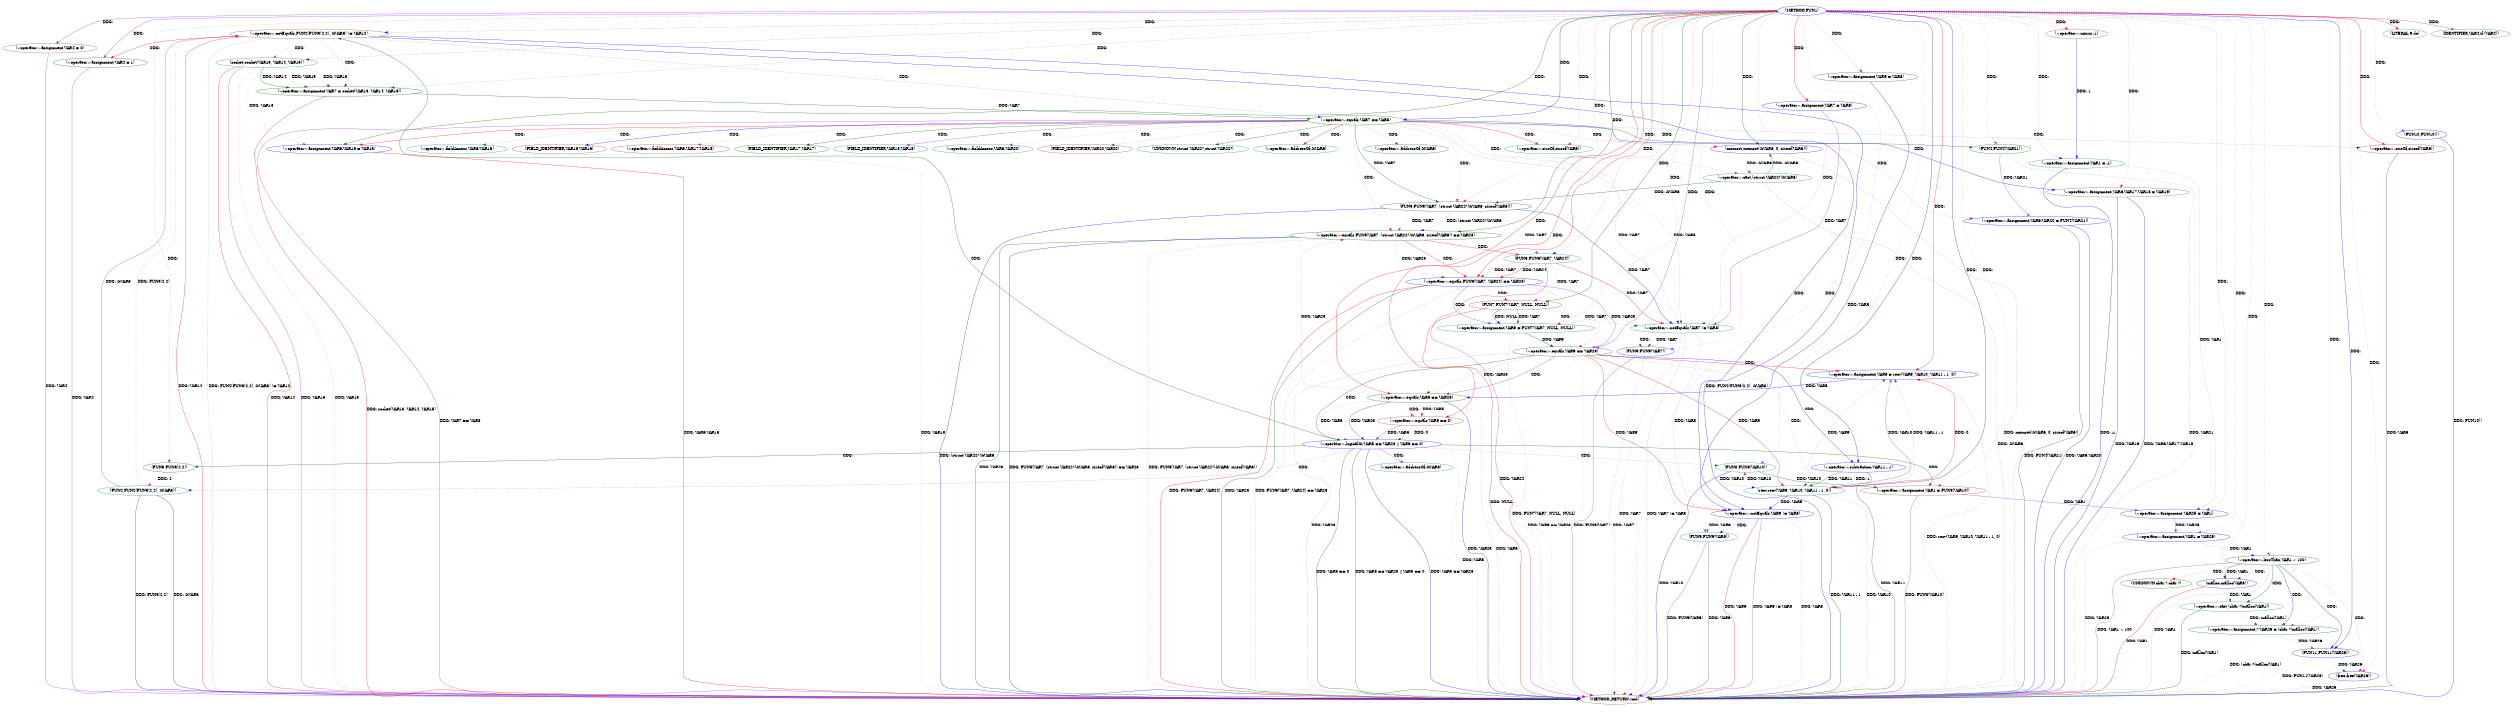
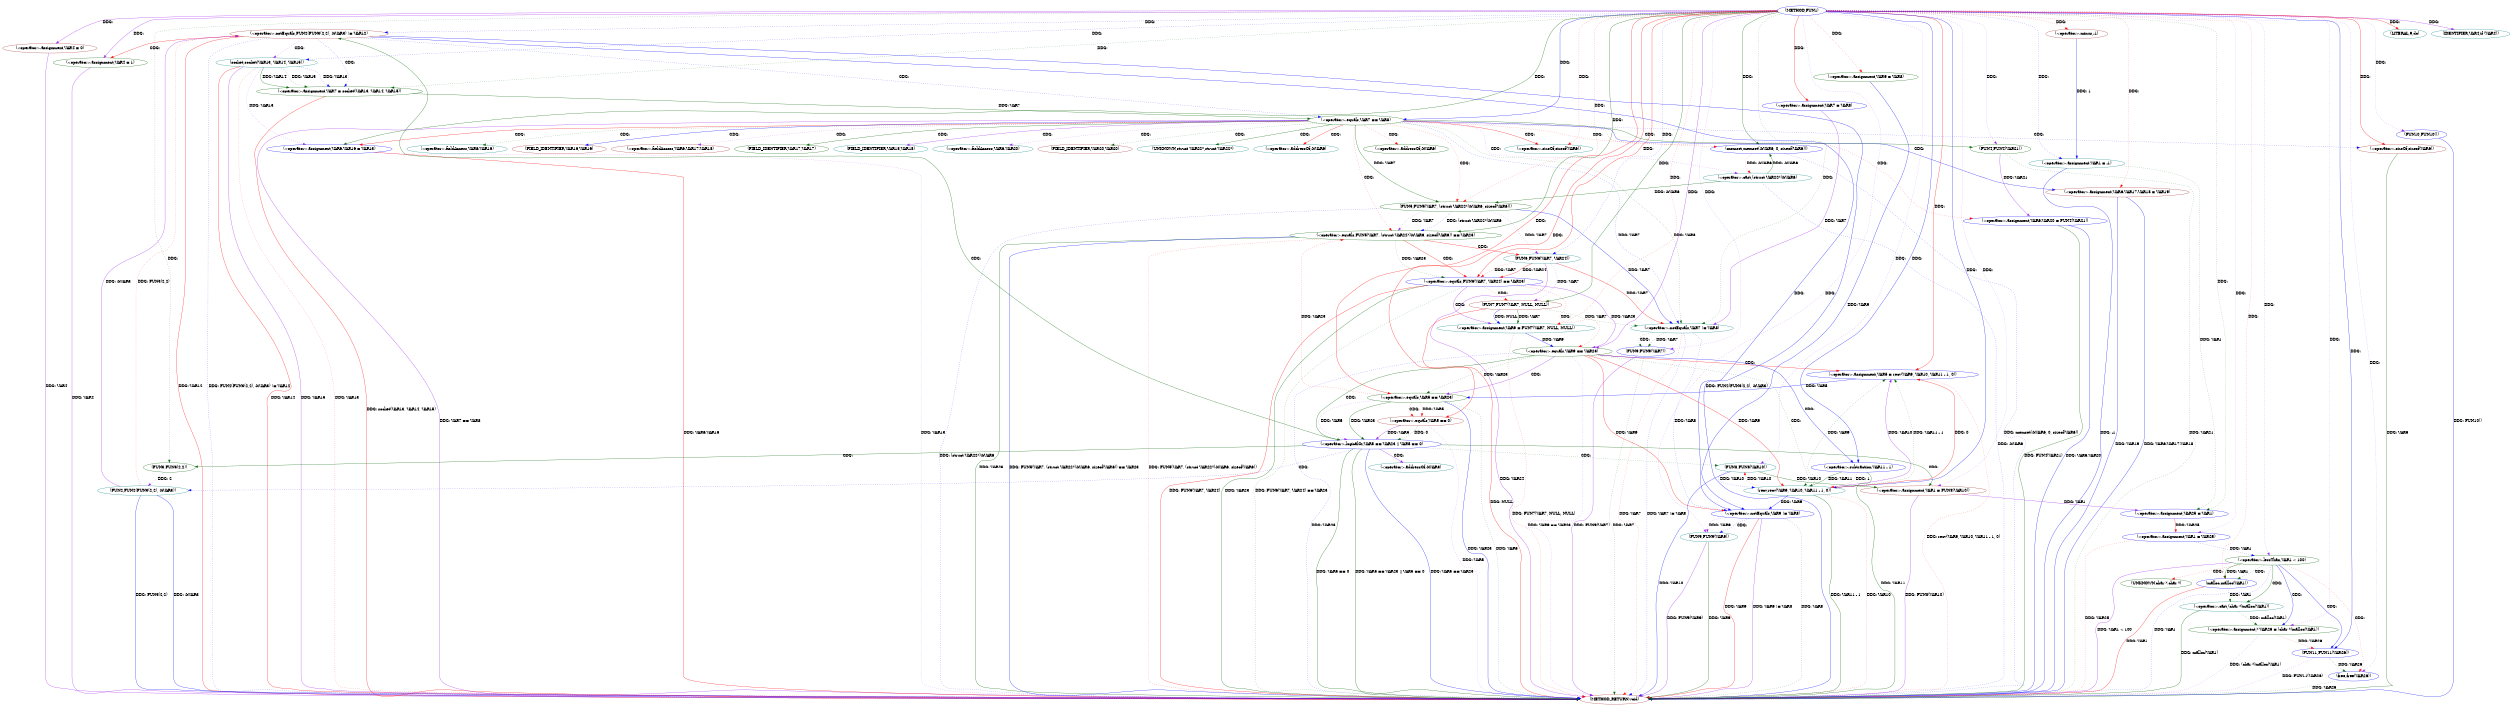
  digraph {
    node [color=teal]
    edge [color=darkgreen style=solid]
    n1 [color=blue label="(METHOD,FUN1)"]
    n2 [label="(<operator>.assignment,VAR1 = -1)"]
    n3 [color=brown label="(<operator>.minus,-1)"]
    n4 [color=brown label="(<operator>.assignment,VAR4 = 0)"]
    n5 [color=blue label="(<operator>.assignment,VAR7 = VAR8)"]
    n6 [color=darkgreen label="(<operator>.assignment,VAR9 = VAR8)"]
    n7 [color=brown label="(<operator>.notEquals,FUN2(FUN3(2,2), &VAR3) != VAR12)"]
    n8 [color=darkgreen label="(FUN3,FUN3(2,2))"]
    n9 [color=darkgreen label="(<operator>.assignment,VAR4 = 1)"]
    n10 [color=darkgreen label="(<operator>.assignment,VAR7 = socket(VAR13, VAR14, VAR15))"]
    n11 [label="(socket,socket(VAR13, VAR14, VAR15))"]
    n12 [color=darkgreen label="(<operator>.equals,VAR7 == VAR8)"]
    n13 [color=blue label="(memset,memset(&VAR6, 0, sizeof(VAR6)))"]
    n14 [label="(<operator>.sizeOf,sizeof(VAR6))"]
    n15 [color=blue label="(<operator>.assignment,VAR6.VAR16 = VAR13)"]
    n16 [color=brown label="(<operator>.assignment,VAR6.VAR17.VAR18 = VAR19)"]
    n17 [color=darkgreen label="(FUN4,FUN4(VAR21))"]
    n18 [color=darkgreen label="(<operator>.equals,FUN5(VAR7, (struct VAR22*)&VAR6, sizeof(VAR6)) == VAR23)"]
    n19 [color=darkgreen label="(FUN5,FUN5(VAR7, (struct VAR22*)&VAR6, sizeof(VAR6)))"]
    n20 [color=brown label="(<operator>.sizeOf,sizeof(VAR6))"]
    n21 [color=blue label="(<operator>.equals,FUN6(VAR7, VAR24) == VAR23)"]
    n22 [label="(FUN6,FUN6(VAR7, VAR24))"]
    n23 [label="(<operator>.assignment,VAR9 = FUN7(VAR7, NULL, NULL))"]
    n24 [color=brown label="(FUN7,FUN7(VAR7, NULL, NULL))"]
    n25 [color=darkgreen label="(<operator>.equals,VAR9 == VAR23)"]
    n26 [color=blue label="(<operator>.assignment,VAR5 = recv(VAR9, VAR10, VAR11 - 1, 0))"]
    n27 [label="(recv,recv(VAR9, VAR10, VAR11 - 1, 0))"]
    n28 [color=blue label="(<operator>.subtraction,VAR11 - 1)"]
    n29 [color=darkgreen label="(<operator>.equals,VAR5 == VAR23)"]
    n30 [color=brown label="(<operator>.equals,VAR5 == 0)"]
    n31 [color=brown label="(<operator>.assignment,VAR1 = FUN8(VAR10))"]
    n32 [label="(FUN8,FUN8(VAR10))"]
    n33 [label="(LITERAL,9,do)"]
    n34 [label="(<operator>.notEquals,VAR7 != VAR8)"]
    n35 [color=blue label="(FUN9,FUN9(VAR7))"]
    n36 [label="(FUN9,FUN9(VAR9))"]
    n37 [label="(IDENTIFIER,VAR4,if (VAR4))"]
    n38 [color=blue label="(FUN10,FUN10())"]
    n39 [color=blue label="(<operator>.assignment,VAR25 = VAR1)"]
    n40 [color=blue label="(<operator>.assignment,VAR1 = VAR25)"]
    n41 [color=darkgreen label="(<operator>.lessThan,VAR1 < 100)"]
    n42 [color=darkgreen label="(<operator>.assignment,* VAR26 = (char *)malloc(VAR1))"]
-   n43 [color=blue label="(malloc,malloc(VAR8))"]
+   n43 [color=blue label="(malloc,malloc(VAR1))"]
    n44 [color=blue label="(FUN11,FUN11(VAR26))"]
    n45 [color=blue label="(free,free(VAR26))"]
    n46 [color=brown label="(METHOD_RETURN,void)"]
    n47 [color=blue label="(<operator>.notEquals,VAR9 != VAR8)"]
    n48 [label="(FUN2,FUN2(FUN3(2,2), &VAR3))"]
    n49 [color=blue label="(<operator>.assignment,VAR6.VAR20 = FUN4(VAR21))"]
    n50 [label="(<operator>.cast,(struct VAR22*)&VAR6)"]
    n51 [color=darkgreen label="(<operator>.addressOf,&VAR6)"]
    n52 [label="(<operator>.fieldAccess,VAR6.VAR16)"]
    n53 [color=brown label="(FIELD_IDENTIFIER,VAR16,VAR16)"]
    n54 [color=brown label="(<operator>.fieldAccess,VAR6.VAR17.VAR18)"]
    n55 [color=darkgreen label="(FIELD_IDENTIFIER,VAR17,VAR17)"]
    n56 [label="(FIELD_IDENTIFIER,VAR18,VAR18)"]
    n57 [label="(<operator>.fieldAccess,VAR6.VAR20)"]
    n58 [color=brown label="(FIELD_IDENTIFIER,VAR20,VAR20)"]
    n59 [label="(UNKNOWN,struct VAR22*,struct VAR22*)"]
    n60 [label="(<operator>.addressOf,&VAR6)"]
    n61 [color=blue label="(<operator>.logicalOr,VAR5 == VAR23 || VAR5 == 0)"]
    n62 [label="(<operator>.cast,(char *)malloc(VAR1))"]
    n63 [color=darkgreen label="(UNKNOWN,char *,char *)"]
    n64 [label="(<operator>.addressOf,&VAR3)"]
    n1 -> n2 [color=blue label="DDG: " style=dotted]
    n1 -> n3 [color=red label="DDG: " style=dotted]
    n1 -> n4 [color=purple label="DDG: "]
    n1 -> n5 [color=red label="DDG: "]
    n1 -> n6 [color=red label="DDG: " style=dotted]
    n1 -> n7 [color=blue label="DDG: " style=dotted]
    n1 -> n8 [label="DDG: " style=dotted]
    n1 -> n9 [color=purple label="DDG: "]
    n1 -> n10 [label="DDG: " style=dotted]
    n1 -> n11 [color=blue label="DDG: " style=dotted]
    n1 -> n12 [color=blue label="DDG: "]
    n1 -> n13 [label="DDG: "]
    n1 -> n14 [color=red label="DDG: " style=dotted]
    n1 -> n15 [label="DDG: "]
    n1 -> n16 [color=red label="DDG: " style=dotted]
    n1 -> n17 [color=purple label="DDG: " style=dotted]
    n1 -> n18 [label="DDG: "]
    n1 -> n19 [color=red label="DDG: " style=dotted]
    n1 -> n20 [color=red label="DDG: "]
    n1 -> n21 [color=red label="DDG: "]
    n1 -> n22 [color=blue label="DDG: " style=dotted]
    n1 -> n23 [color=red label="DDG: " style=dotted]
    n1 -> n24 [label="DDG: "]
    n1 -> n25 [color=purple label="DDG: "]
    n1 -> n26 [color=red label="DDG: "]
    n1 -> n27 [color=blue label="DDG: "]
    n1 -> n28 [color=blue label="DDG: "]
    n1 -> n29 [color=red label="DDG: "]
    n1 -> n30 [color=red label="DDG: "]
    n1 -> n31 [color=purple label="DDG: " style=dotted]
    n1 -> n32 [color=purple label="DDG: " style=dotted]
    n1 -> n33 [color=red label="DDG: "]
    n1 -> n34 [label="DDG: " style=dotted]
    n1 -> n35 [color=purple label="DDG: " style=dotted]
    n1 -> n36 [color=purple label="DDG: " style=dotted]
    n1 -> n37 [color=purple label="DDG: "]
    n1 -> n38 [color=purple label="DDG: " style=dotted]
    n1 -> n39 [label="DDG: " style=dotted]
    n1 -> n40 [color=purple label="DDG: " style=dotted]
    n1 -> n41 [color=purple label="DDG: " style=dotted]
    n1 -> n42 [color=purple label="DDG: " style=dotted]
    n1 -> n43 [color=red label="DDG: " style=dotted]
    n1 -> n44 [color=blue label="DDG: "]
    n1 -> n45 [color=purple label="DDG: " style=dotted]
    n2 -> n39 [label="DDG: VAR1" style=dotted]
    n2 -> n46 [color=blue label="DDG: -1"]
    n3 -> n2 [color=blue label="DDG: 1"]
    n4 -> n46 [color=purple label="DDG: VAR4"]
    n5 -> n34 [color=purple label="DDG: VAR7"]
    n6 -> n47 [color=blue label="DDG: VAR9"]
    n7 -> n9 [color=red label="CDG: "]
    n7 -> n10 [color=blue label="CDG: " style=dotted]
    n7 -> n11 [color=purple label="CDG: " style=dotted]
    n7 -> n12 [color=blue label="CDG: " style=dotted]
    n7 -> n46 [color=red label="DDG: VAR12"]
    n7 -> n46 [color=blue label="DDG: FUN2(FUN3(2,2), &VAR3) != VAR12" style=dotted]
    n7 -> n46 [color=blue label="DDG: FUN2(FUN3(2,2), &VAR3)"]
    n7 -> n47 [color=blue label="DDG: "]
    n8 -> n48 [color=purple label="DDG: 2" style=dotted]
    n9 -> n46 [color=purple label="DDG: VAR4"]
    n10 -> n12 [label="DDG: VAR7"]
    n10 -> n46 [color=red label="DDG: socket(VAR13, VAR14, VAR15)"]
    n11 -> n10 [color=blue label="DDG: VAR13" style=dotted]
    n11 -> n10 [label="DDG: VAR14"]
    n11 -> n10 [label="DDG: VAR15" style=dotted]
    n11 -> n15 [color=purple label="DDG: VAR13" style=dotted]
    n11 -> n46 [color=red label="DDG: VAR14"]
    n11 -> n46 [color=purple label="DDG: VAR15"]
    n11 -> n46 [color=red label="DDG: VAR13" style=dotted]
    n12 -> n13 [color=red label="CDG: " style=dotted]
    n12 -> n14 [color=red label="CDG: "]
    n12 -> n15 [color=red label="CDG: "]
    n12 -> n16 [color=blue label="CDG: "]
    n12 -> n17 [label="CDG: "]
    n12 -> n18 [color=red label="CDG: " style=dotted]
    n12 -> n19 [label="DDG: VAR7"]
    n12 -> n19 [color=red label="CDG: " style=dotted]
    n12 -> n20 [color=blue label="CDG: " style=dotted]
    n12 -> n34 [color=blue label="DDG: VAR7" style=dotted]
    n12 -> n34 [label="DDG: VAR8" style=dotted]
    n12 -> n46 [color=purple label="DDG: VAR7 == VAR8"]
    n12 -> n49 [color=red label="CDG: " style=dotted]
    n12 -> n50 [color=purple label="CDG: " style=dotted]
    n12 -> n51 [color=red label="CDG: " style=dotted]
    n12 -> n52 [label="CDG: " style=dotted]
    n12 -> n53 [color=blue label="CDG: "]
    n12 -> n54 [color=purple label="CDG: " style=dotted]
    n12 -> n55 [label="CDG: "]
    n12 -> n56 [color=purple label="CDG: "]
    n12 -> n57 [color=purple label="CDG: " style=dotted]
    n12 -> n58 [label="CDG: " style=dotted]
    n12 -> n59 [label="CDG: "]
    n12 -> n60 [color=red label="CDG: "]
    n13 -> n46 [color=blue label="DDG: memset(&VAR6, 0, sizeof(VAR6))" style=dotted]
    n13 -> n50 [color=red label="DDG: &VAR6" style=dotted]
    n15 -> n46 [color=red label="DDG: VAR6.VAR16"]
    n15 -> n46 [color=purple label="DDG: VAR13" style=dotted]
    n16 -> n46 [color=blue label="DDG: VAR6.VAR17.VAR18"]
    n16 -> n46 [color=blue label="DDG: VAR19"]
    n17 -> n46 [label="DDG: VAR21" style=dotted]
    n17 -> n49 [color=purple label="DDG: VAR21"]
    n18 -> n21 [label="DDG: VAR23" style=dotted]
    n18 -> n21 [color=red label="CDG: "]
    n18 -> n22 [color=red label="CDG: "]
    n18 -> n46 [color=red label="DDG: FUN5(VAR7, (struct VAR22*)&VAR6, sizeof(VAR6))" style=dotted]
    n18 -> n46 [label="DDG: VAR23"]
    n18 -> n46 [color=blue label="DDG: FUN5(VAR7, (struct VAR22*)&VAR6, sizeof(VAR6)) == VAR23"]
    n19 -> n18 [color=purple label="DDG: VAR7" style=dotted]
    n19 -> n18 [color=blue label="DDG: (struct VAR22*)&VAR6" style=dotted]
    n19 -> n22 [color=purple label="DDG: VAR7" style=dotted]
    n19 -> n34 [color=blue label="DDG: VAR7"]
-   n19 -> n46 [color=blue label="DDG: (struct VAR22*)&VAR6"]
+   n19 -> n46 [color=blue label="DDG: (struct VAR22*)&VAR6" style=dotted]
    n20 -> n46 [label="DDG: VAR6"]
    n21 -> n23 [color=purple label="CDG: "]
    n21 -> n24 [color=red label="CDG: " style=dotted]
    n21 -> n25 [color=purple label="DDG: VAR23"]
    n21 -> n25 [color=red label="CDG: " style=dotted]
    n21 -> n46 [label="DDG: VAR23"]
    n21 -> n46 [label="DDG: FUN6(VAR7, VAR24) == VAR23" style=dotted]
    n21 -> n46 [color=red label="DDG: FUN6(VAR7, VAR24)"]
    n22 -> n21 [color=red label="DDG: VAR7" style=dotted]
    n22 -> n21 [color=red label="DDG: VAR24"]
    n22 -> n24 [color=purple label="DDG: VAR7" style=dotted]
    n22 -> n34 [color=red label="DDG: VAR7"]
    n22 -> n46 [color=purple label="DDG: VAR24"]
    n23 -> n25 [color=blue label="DDG: VAR9"]
    n23 -> n46 [color=red label="DDG: FUN7(VAR7, NULL, NULL)" style=dotted]
    n24 -> n23 [label="DDG: VAR7"]
    n24 -> n23 [color=blue label="DDG: NULL"]
    n24 -> n34 [label="DDG: VAR7" style=dotted]
    n24 -> n46 [color=red label="DDG: NULL"]
    n25 -> n26 [color=red label="CDG: "]
    n25 -> n27 [color=red label="DDG: VAR9"]
    n25 -> n27 [label="CDG: " style=dotted]
    n25 -> n28 [color=blue label="CDG: "]
    n25 -> n29 [label="DDG: VAR23" style=dotted]
    n25 -> n29 [color=purple label="CDG: "]
    n25 -> n46 [color=blue label="DDG: VAR23" style=dotted]
    n25 -> n46 [color=purple label="DDG: VAR9 == VAR23" style=dotted]
    n25 -> n47 [color=red label="DDG: VAR9"]
    n25 -> n61 [label="CDG: "]
    n26 -> n29 [color=blue label="DDG: VAR5"]
    n26 -> n46 [color=red label="DDG: recv(VAR9, VAR10, VAR11 - 1, 0)" style=dotted]
    n27 -> n26 [label="DDG: VAR9" style=dotted]
    n27 -> n26 [color=purple label="DDG: VAR10"]
    n27 -> n26 [label="DDG: VAR11 - 1" style=dotted]
    n27 -> n26 [color=red label="DDG: 0"]
    n27 -> n32 [color=red label="DDG: VAR10" style=dotted]
    n27 -> n46 [label="DDG: VAR11 - 1"]
    n27 -> n46 [color=red label="DDG: VAR10" style=dotted]
    n27 -> n47 [color=blue label="DDG: VAR9"]
    n28 -> n27 [label="DDG: VAR11"]
    n28 -> n27 [color=red label="DDG: 1" style=dotted]
    n28 -> n46 [label="DDG: VAR11"]
    n29 -> n18 [color=red label="DDG: VAR23" style=dotted]
    n29 -> n30 [color=red label="DDG: VAR5" style=dotted]
    n29 -> n30 [color=red label="CDG: " style=dotted]
    n29 -> n46 [color=blue label="DDG: VAR23"]
    n29 -> n46 [label="DDG: VAR5" style=dotted]
    n29 -> n61 [color=purple label="DDG: VAR5" style=dotted]
    n29 -> n61 [label="DDG: VAR23"]
    n30 -> n46 [color=purple label="DDG: VAR5" style=dotted]
    n30 -> n61 [color=purple label="DDG: VAR5"]
    n30 -> n61 [label="DDG: 0" style=dotted]
    n31 -> n39 [color=purple label="DDG: VAR1"]
    n31 -> n46 [color=purple label="DDG: FUN8(VAR10)"]
    n32 -> n27 [color=blue label="DDG: VAR10" style=dotted]
    n32 -> n31 [label="DDG: VAR10"]
    n32 -> n46 [color=blue label="DDG: VAR10"]
    n34 -> n35 [label="DDG: VAR7" style=dotted]
    n34 -> n35 [label="CDG: " style=dotted]
    n34 -> n46 [color=red label="DDG: VAR7" style=dotted]
    n34 -> n46 [color=blue label="DDG: VAR7 != VAR8" style=dotted]
    n34 -> n47 [color=blue label="DDG: VAR8" style=dotted]
    n35 -> n46 [label="DDG: VAR7" style=dotted]
    n35 -> n46 [color=purple label="DDG: FUN9(VAR7)"]
    n36 -> n46 [color=purple label="DDG: FUN9(VAR9)"]
    n36 -> n46 [label="DDG: VAR9"]
    n38 -> n46 [color=blue label="DDG: FUN10()"]
    n39 -> n40 [color=red label="DDG: VAR25"]
    n40 -> n41 [color=blue label="DDG: VAR1" style=dotted]
    n40 -> n46 [color=red label="DDG: VAR25" style=dotted]
    n41 -> n42 [color=blue label="CDG: "]
    n41 -> n43 [label="DDG: VAR1"]
    n41 -> n43 [label="CDG: " style=dotted]
    n41 -> n44 [color=blue label="CDG: "]
    n41 -> n45 [color=red label="CDG: " style=dotted]
    n41 -> n46 [color=blue label="DDG: VAR1" style=dotted]
    n41 -> n46 [color=purple label="DDG: VAR1 < 100"]
    n41 -> n62 [label="CDG: "]
    n41 -> n63 [color=red label="CDG: " style=dotted]
    n42 -> n44 [color=red label="DDG: VAR26" style=dotted]
    n42 -> n46 [color=purple label="DDG: (char *)malloc(VAR1)" style=dotted]
    n43 -> n46 [color=red label="DDG: VAR1"]
    n43 -> n62 [label="DDG: VAR1" style=dotted]
    n44 -> n45 [label="DDG: VAR26" style=dotted]
    n44 -> n46 [color=purple label="DDG: FUN11(VAR26)" style=dotted]
    n45 -> n46 [label="DDG: VAR26" style=dotted]
    n47 -> n36 [color=purple label="DDG: VAR9" style=dotted]
    n47 -> n36 [color=blue label="CDG: " style=dotted]
    n47 -> n46 [color=red label="DDG: VAR9"]
    n47 -> n46 [color=purple label="DDG: VAR9 != VAR8"]
    n47 -> n46 [label="DDG: VAR8" style=dotted]
    n48 -> n7 [color=red label="DDG: FUN3(2,2)" style=dotted]
    n48 -> n7 [color=purple label="DDG: &VAR3"]
    n48 -> n46 [color=blue label="DDG: &VAR3"]
    n48 -> n46 [color=blue label="DDG: FUN3(2,2)"]
    n49 -> n46 [color=blue label="DDG: VAR6.VAR20"]
    n49 -> n46 [label="DDG: FUN4(VAR21)"]
    n50 -> n13 [label="DDG: &VAR6"]
    n50 -> n19 [label="DDG: &VAR6"]
    n50 -> n46 [color=blue label="DDG: &VAR6" style=dotted]
    n61 -> n7 [label="CDG: "]
    n61 -> n8 [label="CDG: "]
    n61 -> n31 [label="CDG: "]
    n61 -> n32 [label="CDG: " style=dotted]
    n61 -> n46 [label="DDG: VAR5 == 0"]
    n61 -> n46 [label="DDG: VAR5 == VAR23 || VAR5 == 0"]
    n61 -> n46 [color=blue label="DDG: VAR5 == VAR23"]
    n61 -> n48 [color=blue label="CDG: " style=dotted]
    n61 -> n64 [color=purple label="CDG: "]
    n62 -> n42 [label="DDG: malloc(VAR1)" style=dotted]
    n62 -> n46 [label="DDG: malloc(VAR1)"]
  }
